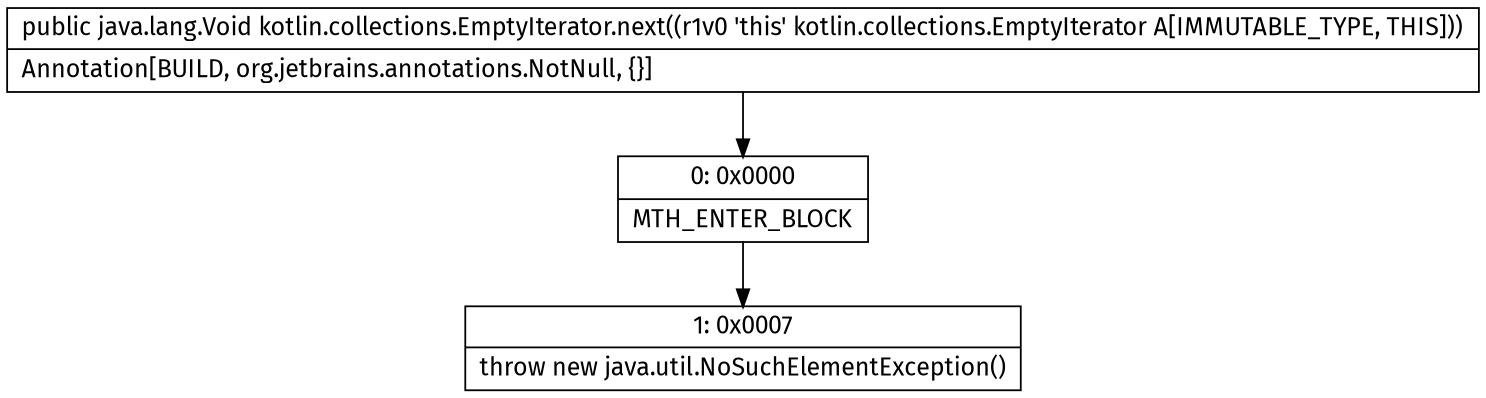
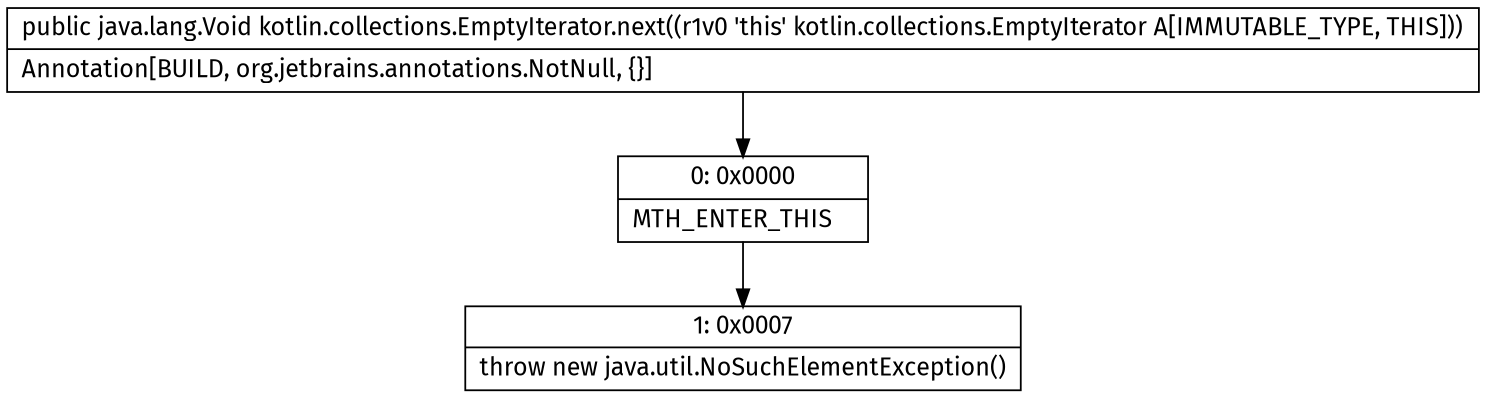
  digraph {
    fontname="Fira Sans"
    node [shape=record fontname="Fira Sans"]
    edge [fontname="Fira Sans"]
-   n1 [label="{0\:\ 0x0000|MTH_ENTER_BLOCK\l}"]
+   n1 [label="{0\:\ 0x0000|MTH_ENTER_THIS\l}"]
    n2 [label="{1\:\ 0x0007|throw new java.util.NoSuchElementException()\l}"]
    n3 [label="{public java.lang.Void kotlin.collections.EmptyIterator.next((r1v0 'this' kotlin.collections.EmptyIterator A[IMMUTABLE_TYPE, THIS]))  | Annotation[BUILD, org.jetbrains.annotations.NotNull, \{\}]\l}"]
    n1 -> n2
    n3 -> n1
  }
